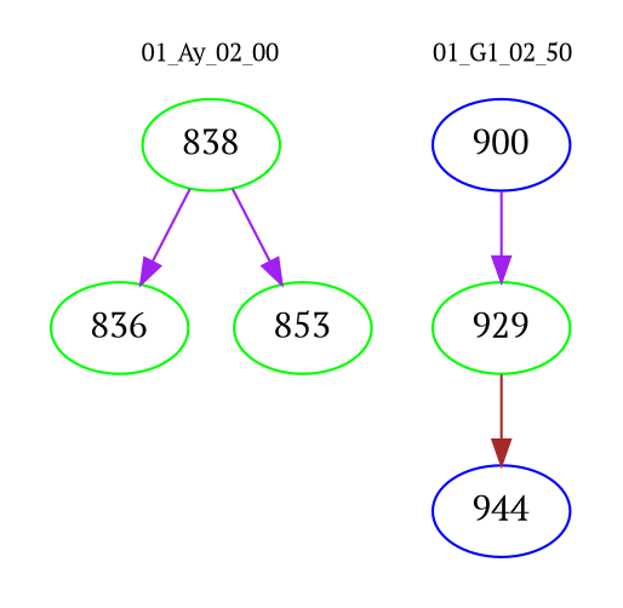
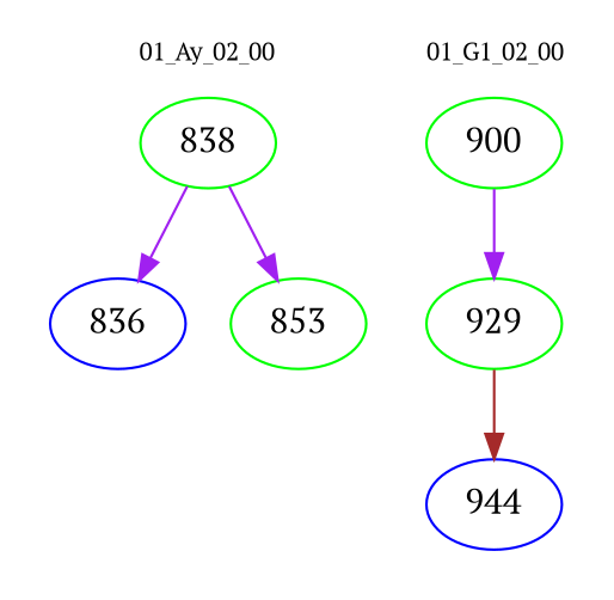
  digraph {
    fontname="PT Serif"
    node [color=green fontname="PT Serif"]
    edge [color=purple fontname="PT Serif"]
    n1 [label=838]
-   n2 [label=836]
+   n2 [color=blue label=836]
    n3 [label=853]
    n4 [label=929]
-   n5 [color=blue label=900]
+   n5 [label=900]
    n6 [color=blue label=944]
    subgraph cluster_1 {
      color=white
      fontsize=10
      label="01_Ay_02_00"
      n1
      n2
      n3
    }
    subgraph cluster_2 {
      color=white
      fontsize=10
-     label="01_G1_02_50"
+     label="01_G1_02_00"
      n4
      n5
      n6
    }
    n1 -> n2
    n1 -> n3
    n4 -> n6 [color=brown]
    n5 -> n4
  }
